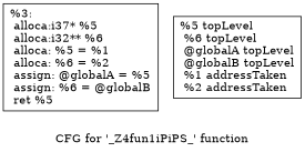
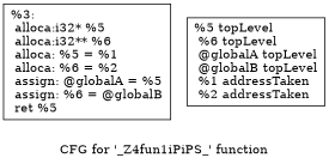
  digraph {
    label="CFG for '_Z4fun1iPiPS_' function"
    node [shape=record]
-   n1 [label="{%3:\l alloca:i37* %5\l alloca:i32** %6\l alloca: %5 = %1\l alloca: %6 = %2\l assign: @globalA = %5\l assign: %6 = @globalB\l ret %5\l }"]
+   n1 [label="{%3:\l alloca:i32* %5\l alloca:i32** %6\l alloca: %5 = %1\l alloca: %6 = %2\l assign: @globalA = %5\l assign: %6 = @globalB\l ret %5\l }"]
    n2 [label="{%5 topLevel\l %6 topLevel\l @globalA topLevel\l @globalB topLevel\l %1 addressTaken\l %2 addressTaken\l }"]
  }
